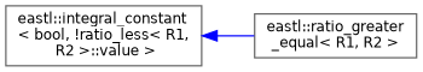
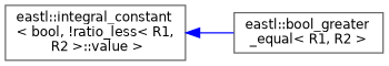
  digraph {
    rankdir=LR
    node [color=grey40 fillcolor=white fontname=Helvetica fontsize=10 shape=box style=filled]
    n1 [height=0.2 label="eastl::integral_constant\l\< bool, !ratio_less\< R1,\l R2 \>::value \>" width=0.4]
-   n2 [height=0.2 label="eastl::ratio_greater\l_equal\< R1, R2 \>" width=0.4]
+   n2 [height=0.2 label="eastl::bool_greater\l_equal\< R1, R2 \>" width=0.4]
    n1 -> n2 [color=blue dir=back fontname=Helvetica fontsize=10 labelfontname=Helvetica labelfontsize=10 style=solid]
  }
